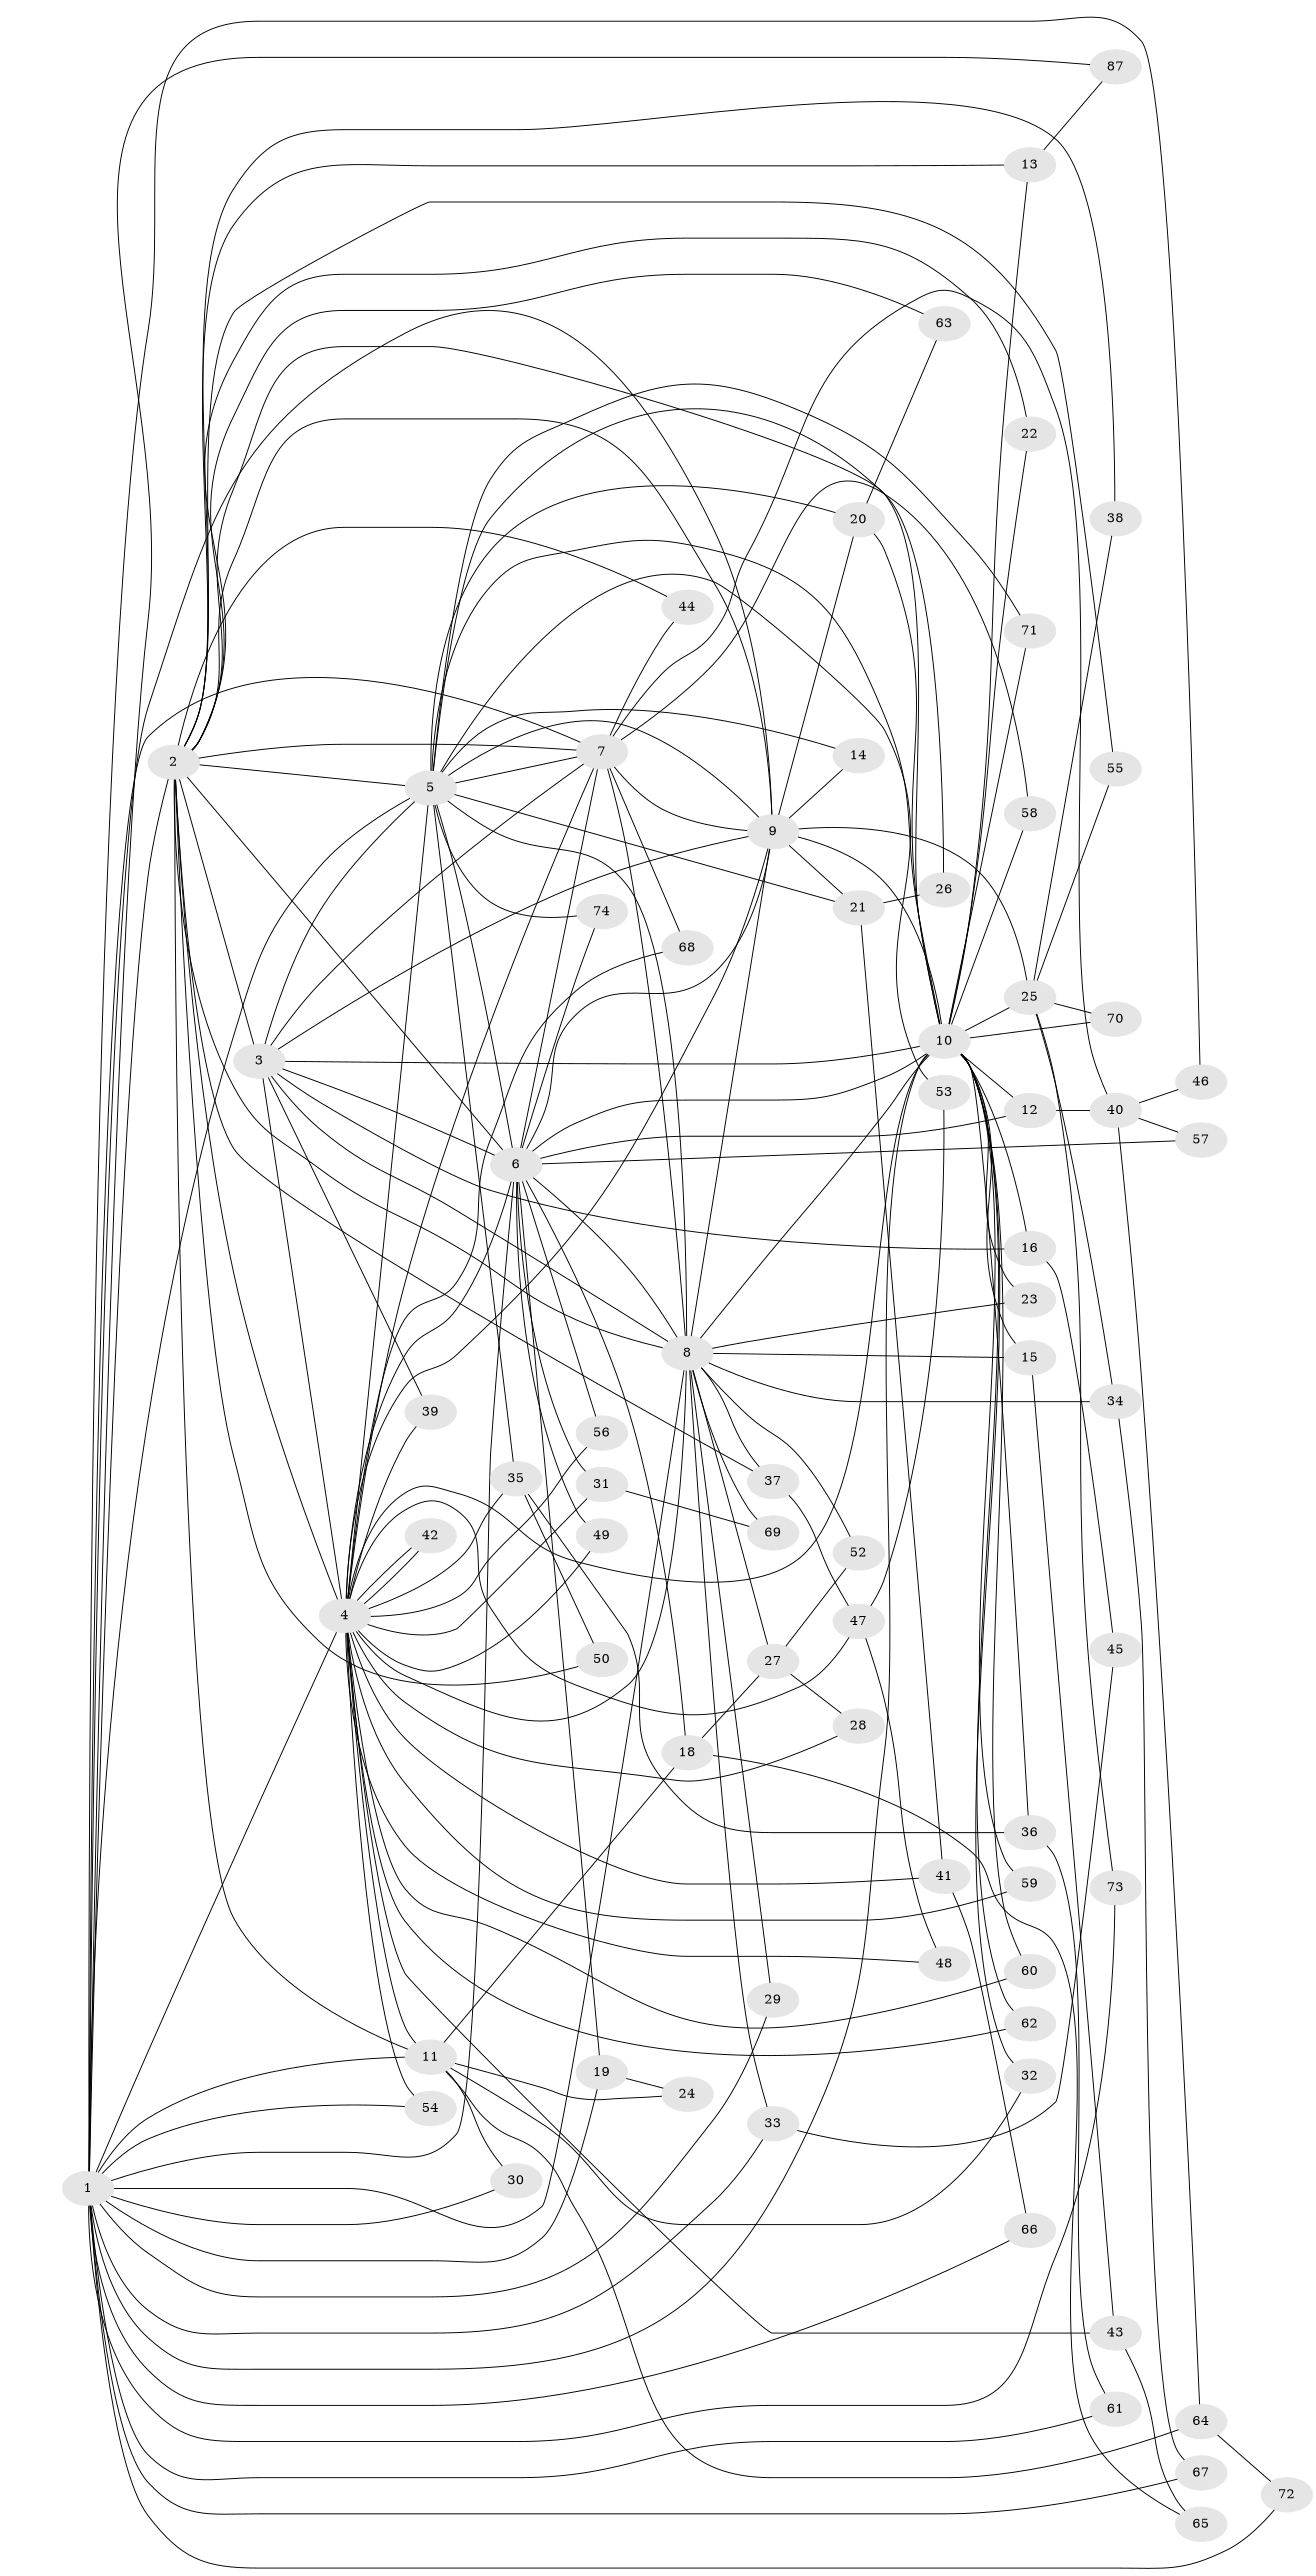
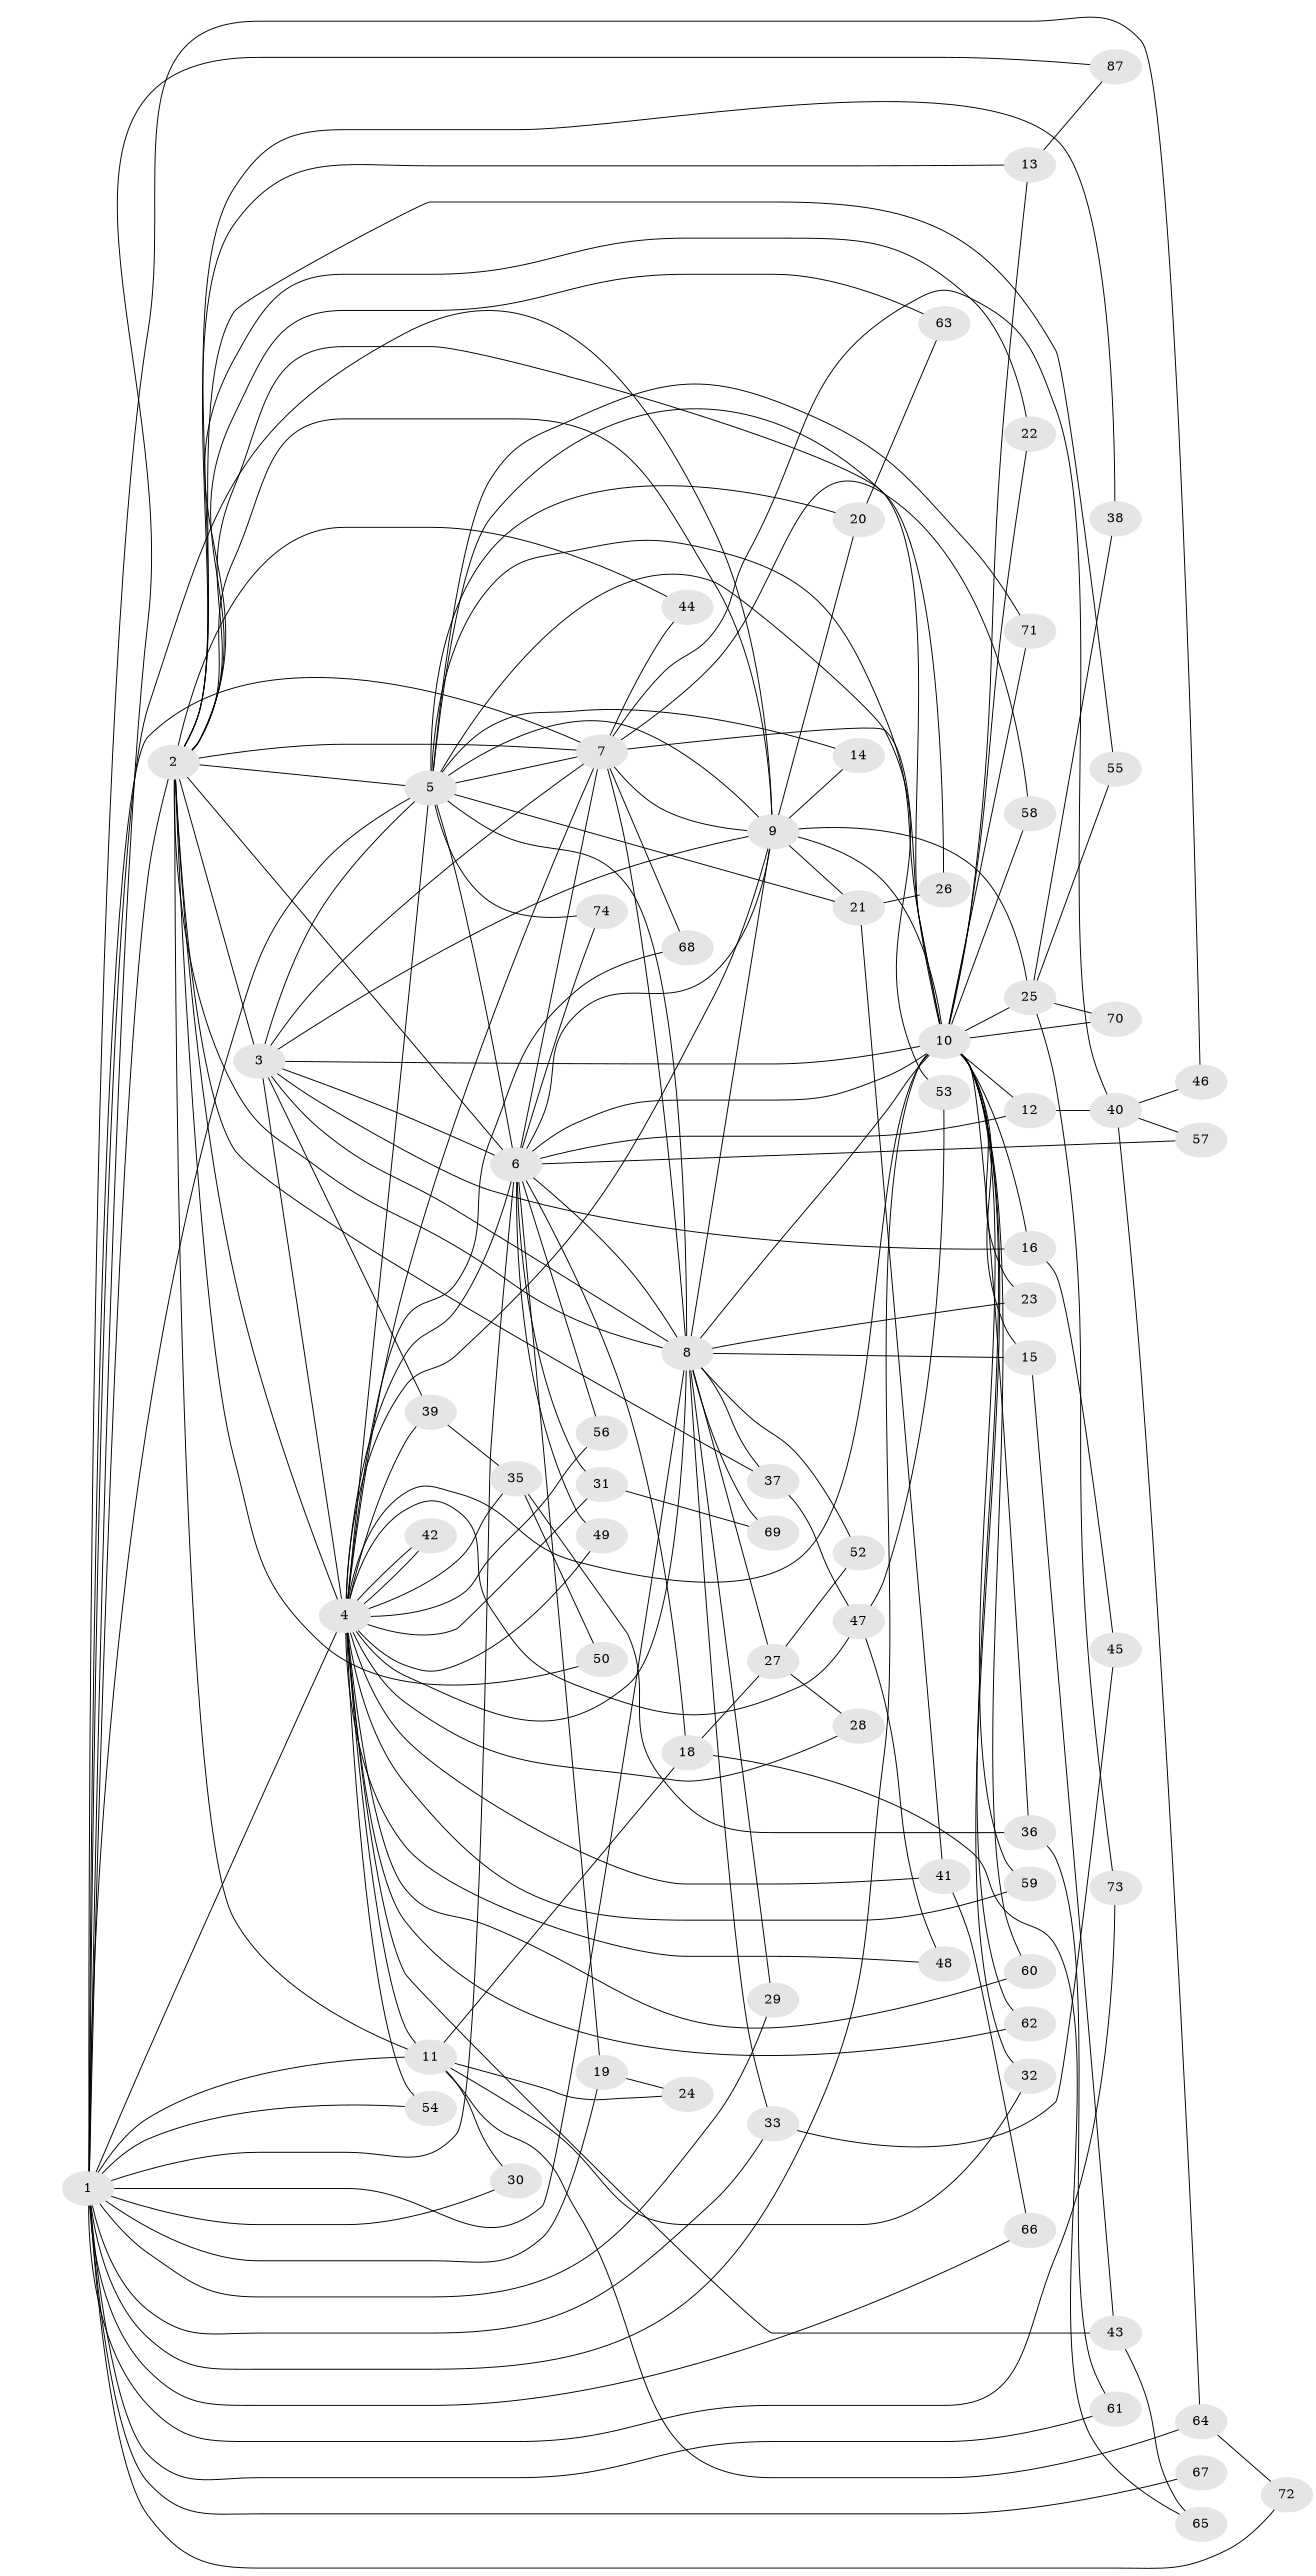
  graph {
    rankdir=LR
    node [color=gray90 style=filled]
    1
    2
    4
    5
    6
    7
    8
    9
    10
    n10 [label=87]
    19
    29
    30
    33
    46
    54
    61
    66
    67
    72
    73
    11
    3
    13
    22
    37
    38
    44
    50
    55
    63
    16
    39
    28
    31
    35
    41
    42
    43
    47
    48
    49
    56
    59
    60
    62
    68
    14
    20
    21
    26
    53
    71
    74
    12
    18
    57
    40
    58
    15
    23
    27
-   34
    52
    69
    25
    32
    36
    70
    24
    45
    64
    65
    1 -- 2
    1 -- 4
    1 -- 5
    1 -- 6
    1 -- 7
    1 -- 8
    1 -- 9
    1 -- 10
    1 -- n10
    1 -- 19
    1 -- 29
    1 -- 30
    1 -- 33
    1 -- 46
    1 -- 54
    1 -- 61
    1 -- 66
    1 -- 67
    1 -- 72
    1 -- 73
    1 -- 11
    2 -- 4
    2 -- 5
    2 -- 6
    2 -- 7
    2 -- 8
    2 -- 9
    2 -- 10
    2 -- 11
    2 -- 3
    2 -- 13
    2 -- 22
    2 -- 37
    2 -- 38
    2 -- 44
    2 -- 50
    2 -- 55
    2 -- 63
    4 -- 5
    4 -- 6
    4 -- 7
    4 -- 8
    4 -- 9
    4 -- 10
    4 -- 54
    4 -- 11
    4 -- 39
    4 -- 28
    4 -- 31
    4 -- 35
    4 -- 41
    4 -- 42
    4 -- 42
    4 -- 43
    4 -- 47
    4 -- 48
    4 -- 49
    4 -- 56
    4 -- 59
    4 -- 60
    4 -- 62
    4 -- 68
    5 -- 6
    5 -- 7
    5 -- 8
    5 -- 9
    5 -- 10
-   5 -- 35
+   39 -- 35
    5 -- 14
    5 -- 20
    5 -- 21
    5 -- 26
    5 -- 53
    5 -- 71
    5 -- 74
    6 -- 7
    6 -- 8
    6 -- 9
    6 -- 10
    6 -- 19
    6 -- 31
    6 -- 49
    6 -- 56
    6 -- 74
    6 -- 12
    6 -- 18
    6 -- 57
    7 -- 8
    7 -- 9
-   20 -- 10
+   7 -- 10
    7 -- 44
    7 -- 68
    7 -- 40
    7 -- 58
    8 -- 9
    8 -- 10
    8 -- 29
    8 -- 33
    8 -- 37
    8 -- 15
    8 -- 23
    8 -- 27
-   8 -- 34
    8 -- 52
    8 -- 69
    9 -- 10
    9 -- 14
    9 -- 20
    9 -- 21
    9 -- 25
    10 -- 13
    10 -- 22
    10 -- 16
    10 -- 59
    10 -- 60
    10 -- 62
    10 -- 71
    10 -- 12
    10 -- 58
    10 -- 15
    10 -- 23
    10 -- 25
    10 -- 32
    10 -- 36
    10 -- 70
    19 -- 24
    33 -- 45
    11 -- 30
    11 -- 18
    11 -- 32
    11 -- 24
    11 -- 64
    3 -- 4
    3 -- 5
    3 -- 6
    3 -- 7
    3 -- 8
    3 -- 9
    3 -- 10
    3 -- 16
    3 -- 39
    13 -- n10
    37 -- 47
    16 -- 45
    31 -- 69
    35 -- 50
    35 -- 36
    41 -- 66
    43 -- 65
    47 -- 48
    47 -- 53
    20 -- 63
    21 -- 41
    21 -- 26
    12 -- 40
    18 -- 27
    18 -- 65
    40 -- 46
    40 -- 57
    40 -- 64
    15 -- 43
    27 -- 28
    27 -- 52
-   34 -- 67
    25 -- 73
    25 -- 38
    25 -- 55
-   25 -- 34
    25 -- 70
    36 -- 61
    64 -- 72
  }
